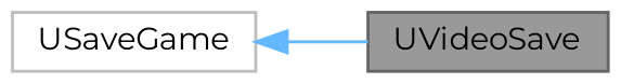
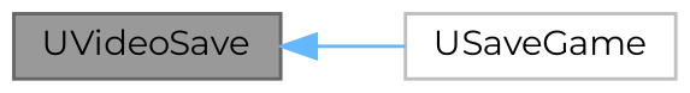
  digraph {
    rankdir=LR
    fontname=Montserrat
    node [fontname=Montserrat fontsize=10 shape=box style=filled]
    n1 [color=gray40 fillcolor=grey60 fontcolor=black height=0.2 label=UVideoSave width=0.4]
    n2 [color=grey75 fillcolor=white height=0.2 label=USaveGame width=0.4]
-   n2 -> n1 [color=steelblue1 dir=back fontname=Montserrat fontsize=10 labelfontname=Helvetica labelfontsize=10 style=solid]
+   n1 -> n2 [color=steelblue1 dir=back fontname=Montserrat fontsize=10 labelfontname=Helvetica labelfontsize=10 style=solid]
  }
